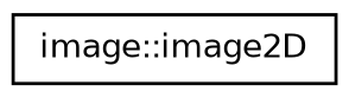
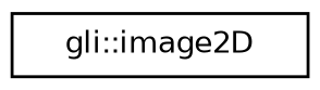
  digraph {
    rankdir=LR
-   n1 [color=black fillcolor=white fontname=Helvetica fontsize=10 height=0.2 label="image::image2D" shape=record style=filled width=0.4]
+   n1 [color=black fillcolor=white fontname=Helvetica fontsize=10 height=0.2 label="gli::image2D" shape=record style=filled width=0.4]
  }
